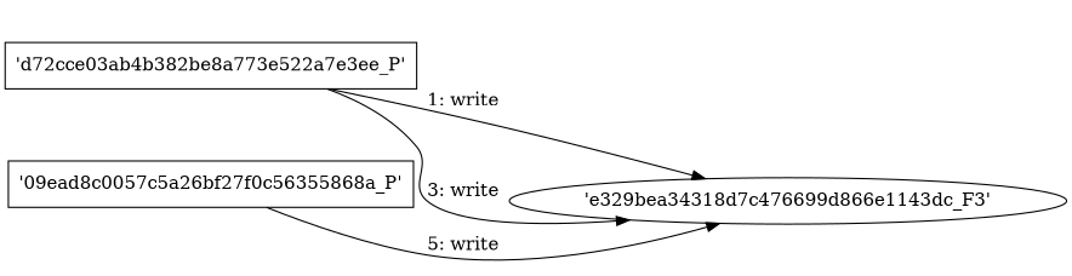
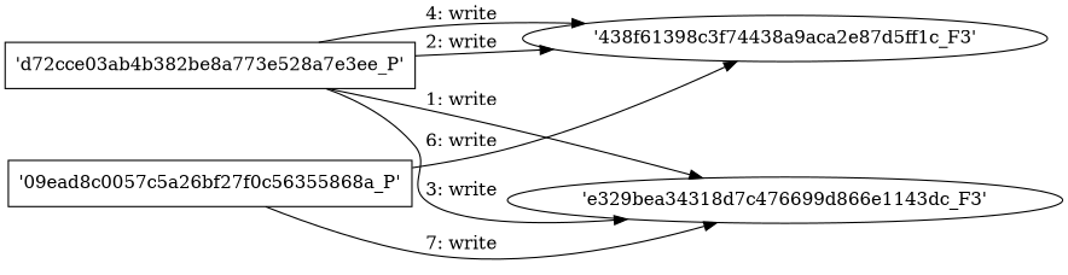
  digraph {
    engine=neato
    fixedsize=false
    fontsize=10
    nodesep=0.3
    rankdir=LR
    ranksep=0
    splines=true
    node [node_type=Process shape=box]
-   "'d72cce03ab4b382be8a773e528a7e3ee_P'" [label="'d72cce03ab4b382be8a773e522a7e3ee_P'"]
+   "'d72cce03ab4b382be8a773e528a7e3ee_P'"
    "'e329bea34318d7c476699d866e1143dc_F3'" [node_type=file shape=ellipse]
+   "'438f61398c3f74438a9aca2e87d5ff1c_F3'" [node_type=file shape=ellipse]
    n4 [label="'09ead8c0057c5a26bf27f0c56355868a_P'"]
    "'d72cce03ab4b382be8a773e528a7e3ee_P'" -> "'e329bea34318d7c476699d866e1143dc_F3'" [label="1: write"]
    "'d72cce03ab4b382be8a773e528a7e3ee_P'" -> "'e329bea34318d7c476699d866e1143dc_F3'" [label="3: write"]
-   n4 -> "'e329bea34318d7c476699d866e1143dc_F3'" [label="5: write"]
+   "'d72cce03ab4b382be8a773e528a7e3ee_P'" -> "'438f61398c3f74438a9aca2e87d5ff1c_F3'" [label="2: write"]
+   "'d72cce03ab4b382be8a773e528a7e3ee_P'" -> "'438f61398c3f74438a9aca2e87d5ff1c_F3'" [label="4: write"]
+   n4 -> "'e329bea34318d7c476699d866e1143dc_F3'" [label="7: write"]
+   n4 -> "'438f61398c3f74438a9aca2e87d5ff1c_F3'" [label="6: write"]
  }
